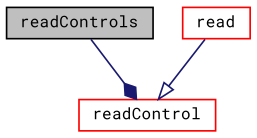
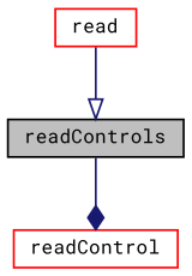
  digraph {
    fontname="Roboto Mono"
    rankdir=TB
    node [color=red fontname="Roboto Mono" fontsize=10 shape=record]
    edge [color=midnightblue fontname="Roboto Mono" fontsize=10 labelfontname=FreeSans labelfontsize=10 style=solid]
    n1 [color=black fillcolor=grey75 fontcolor=black height=0.2 label=readControls style=filled width=0.4]
    n2 [height=0.2 label=readControl width=0.4]
    n3 [height=0.2 label=read width=0.4]
    n1 -> n2 [arrowhead=diamond]
-   n3 -> n2 [arrowhead=onormal]
+   n3 -> n1 [arrowhead=onormal]
  }
